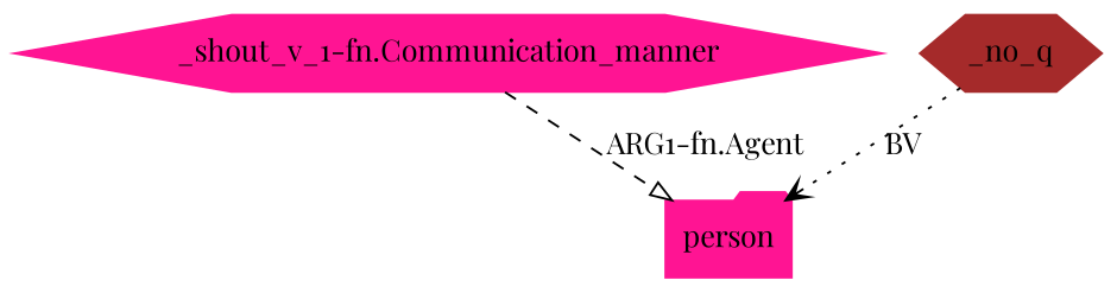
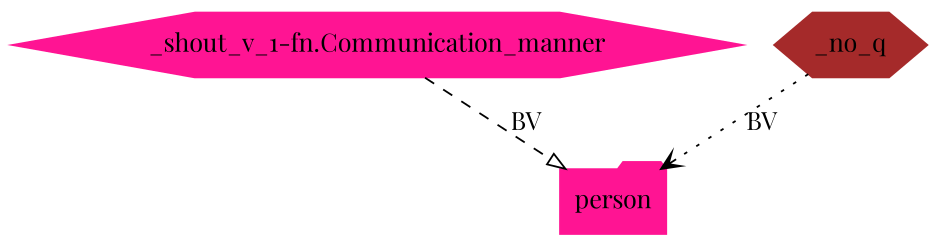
  digraph {
    fontname="Playfair Display"
    node [shape=hexagon style=filled color=deeppink fontname="Playfair Display"]
    edge [fontname="Playfair Display"]
    "_shout_v_1-fn.Communication_manner"
    person [shape=folder]
    _no_q [color=brown]
-   "_shout_v_1-fn.Communication_manner" -> person [label="ARG1-fn.Agent" style=dashed arrowhead=onormal]
+   "_shout_v_1-fn.Communication_manner" -> person [label=BV style=dashed arrowhead=onormal]
    _no_q -> person [label=BV style=dotted arrowhead=vee]
  }
